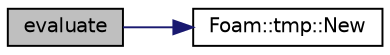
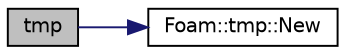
  digraph {
    rankdir=LR
    node [color=black fontname=Helvetica fontsize=10 shape=record]
-   n1 [fillcolor=grey75 fontcolor=black height=0.2 label=evaluate style=filled width=0.4]
+   n1 [fillcolor=grey75 fontcolor=black height=0.2 label=tmp style=filled width=0.4]
    n2 [height=0.2 label="Foam::tmp::New" width=0.4]
    n1 -> n2 [color=midnightblue fontname=Helvetica fontsize=10 labelfontname=Helvetica labelfontsize=10 style=solid]
  }
